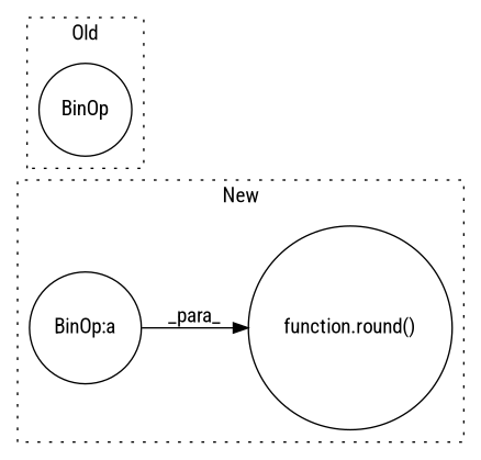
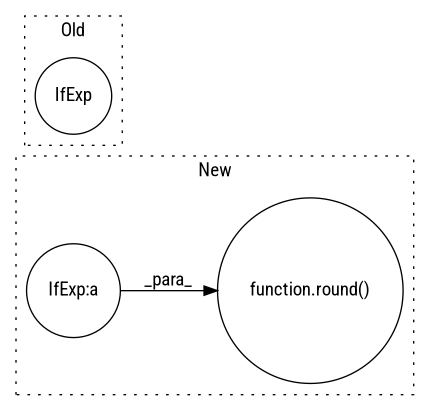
  digraph {
    rankdir=LR
    fontname="Roboto Condensed"
    node [shape=circle fontname="Roboto Condensed"]
    n1 [a=75 l="6,1" label="function.round()" s="15365,15387"]
-   n2 [a=82 l=3 label="BinOp:a" s=15373]
-   n3 [a=51 l="4,6" label=BinOp s="15036,15050"]
+   n2 [a=82 l=3 label="IfExp:a" s=15373]
+   n3 [a=51 l="4,6" label=IfExp s="15036,15050"]
    subgraph cluster_1 {
      label=New
      style=dotted
      n1
      n2
    }
    subgraph cluster_2 {
      label=Old
      style=dotted
      n3
    }
    n2 -> n1 [label=_para_ fontname="Roboto Condensed"]
  }
